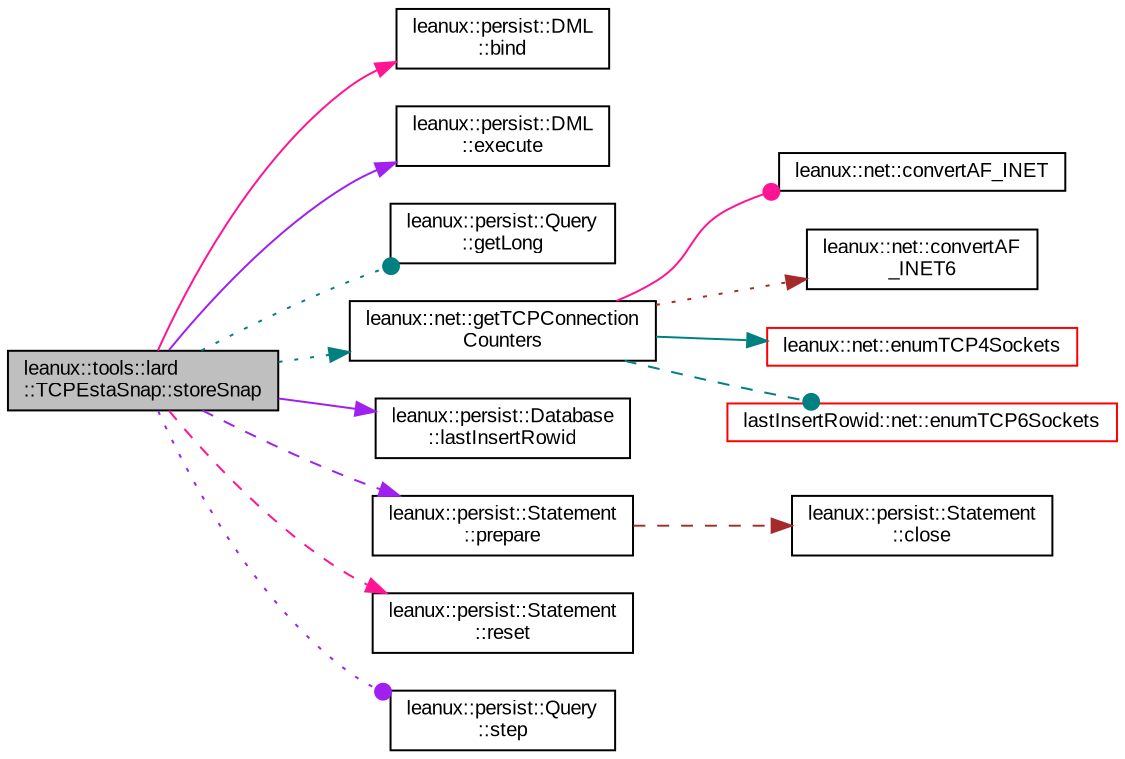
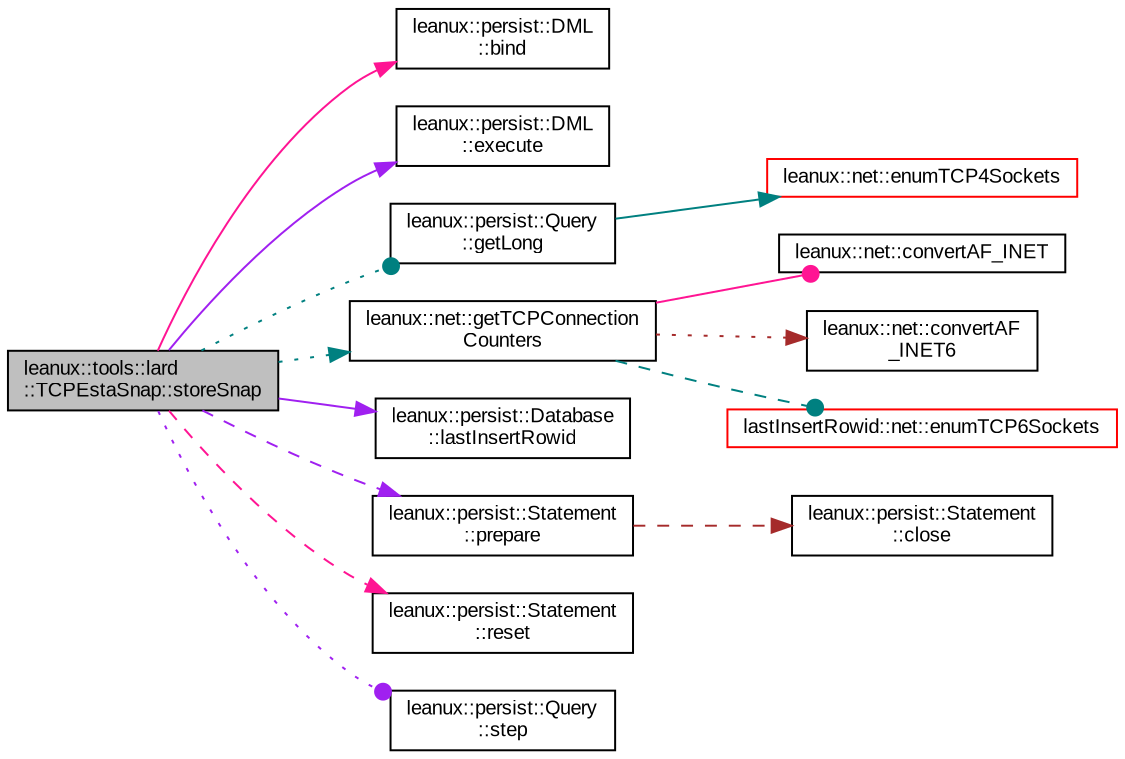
  digraph {
    fontname="Liberation Sans"
    rankdir=LR
    node [color=black fontname="Liberation Sans" fontsize=10 shape=record]
    edge [arrowhead=normal color=purple fontname="Liberation Sans" fontsize=10 labelfontname=Helvetica labelfontsize=10 style=solid]
    n1 [fillcolor=grey75 fontcolor=black height=0.2 label="leanux::tools::lard\l::TCPEstaSnap::storeSnap" style=filled width=0.4]
    n2 [height=0.2 label="leanux::persist::DML\l::bind" width=0.4]
    n3 [height=0.2 label="leanux::persist::DML\l::execute" width=0.4]
    n4 [height=0.2 label="leanux::persist::Query\l::getLong" width=0.4]
    n5 [height=0.2 label="leanux::net::getTCPConnection\lCounters" width=0.4]
    n6 [height=0.2 label="leanux::persist::Database\l::lastInsertRowid" width=0.4]
    n7 [height=0.2 label="leanux::persist::Statement\l::prepare" width=0.4]
    n8 [height=0.2 label="leanux::persist::Statement\l::reset" width=0.4]
    n9 [height=0.2 label="leanux::persist::Query\l::step" width=0.4]
    n10 [height=0.2 label="leanux::net::convertAF_INET" width=0.4]
    n11 [height=0.2 label="leanux::net::convertAF\l_INET6" width=0.4]
    n12 [color=red height=0.2 label="leanux::net::enumTCP4Sockets" width=0.4]
    n13 [color=red height=0.2 label="lastInsertRowid::net::enumTCP6Sockets" width=0.4]
    n14 [height=0.2 label="leanux::persist::Statement\l::close" width=0.4]
    n1 -> n2 [color=deeppink]
    n1 -> n3
    n1 -> n4 [arrowhead=dot color=teal style=dotted]
    n1 -> n5 [color=teal style=dotted]
    n1 -> n6
    n1 -> n7 [style=dashed]
    n1 -> n8 [color=deeppink style=dashed]
    n1 -> n9 [arrowhead=dot style=dotted]
    n5 -> n10 [arrowhead=dot color=deeppink]
    n5 -> n11 [color=brown style=dotted]
-   n5 -> n12 [color=teal]
+   n4 -> n12 [color=teal]
    n5 -> n13 [arrowhead=dot color=teal style=dashed]
    n7 -> n14 [color=brown style=dashed]
  }
